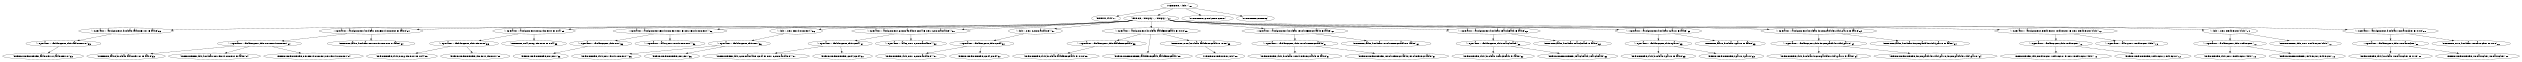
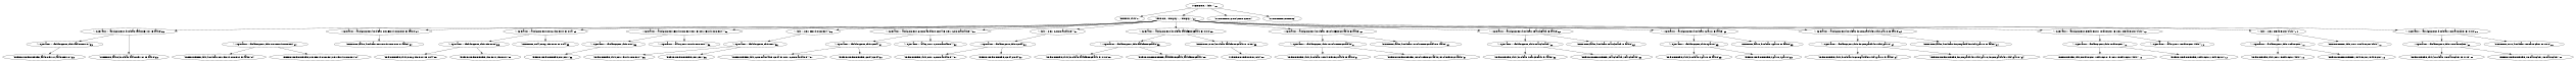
  digraph {
    n1 [label=<(METHOD,&lt;init&gt;)<SUB>87</SUB>>]
    n2 [label=<(PARAM,this)<SUB>87</SUB>>]
    n3 [label=<(BLOCK,&lt;empty&gt;,&lt;empty&gt;)<SUB>87</SUB>>]
    n4 [label=<(MODIFIER,CONSTRUCTOR)>]
    n5 [label=<(MODIFIER,PUBLIC)>]
    n6 [label=<(&lt;operator&gt;.assignment,boolean failOnError = false)<SUB>53</SUB>>]
    n7 [label=<(&lt;operator&gt;.assignment,boolean newEnvironment = false)<SUB>54</SUB>>]
    n8 [label=<(&lt;operator&gt;.assignment,Long timeout = null)<SUB>55</SUB>>]
    n9 [label=<(&lt;operator&gt;.assignment,Environment env = new Environment())<SUB>56</SUB>>]
    n10 [label=<(&lt;init&gt;,new Environment())<SUB>56</SUB>>]
    n11 [label=<(&lt;operator&gt;.assignment,Commandline cmdl = new Commandline())<SUB>57</SUB>>]
    n12 [label=<(&lt;init&gt;,new Commandline())<SUB>57</SUB>>]
    n13 [label=<(&lt;operator&gt;.assignment,boolean failIfExecFails = true)<SUB>59</SUB>>]
    n14 [label=<(&lt;operator&gt;.assignment,boolean resolveExecutable = false)<SUB>61</SUB>>]
    n15 [label=<(&lt;operator&gt;.assignment,boolean searchPath = false)<SUB>62</SUB>>]
    n16 [label=<(&lt;operator&gt;.assignment,boolean spawn = false)<SUB>63</SUB>>]
    n17 [label=<(&lt;operator&gt;.assignment,boolean incompatibleWithSpawn = false)<SUB>64</SUB>>]
    n18 [label=<(&lt;operator&gt;.assignment,Redirector redirector = new Redirector(this))<SUB>72</SUB>>]
    n19 [label=<(&lt;init&gt;,new Redirector(this))<SUB>74</SUB>>]
    n20 [label=<(&lt;operator&gt;.assignment,boolean vmLauncher = true)<SUB>80</SUB>>]
    n21 [label=<(METHOD_RETURN,void)<SUB>88</SUB>>]
    n22 [label=<(&lt;operator&gt;.fieldAccess,this.failOnError)<SUB>53</SUB>>]
    n23 [label=<(LITERAL,false,boolean failOnError = false)<SUB>53</SUB>>]
    n24 [label=<(&lt;operator&gt;.fieldAccess,this.newEnvironment)<SUB>54</SUB>>]
    n25 [label=<(LITERAL,false,boolean newEnvironment = false)<SUB>54</SUB>>]
    n26 [label=<(&lt;operator&gt;.fieldAccess,this.timeout)<SUB>55</SUB>>]
    n27 [label=<(LITERAL,null,Long timeout = null)<SUB>55</SUB>>]
    n28 [label=<(&lt;operator&gt;.fieldAccess,this.env)<SUB>56</SUB>>]
    n29 [label=<(&lt;operator&gt;.alloc,new Environment())<SUB>56</SUB>>]
    n30 [label=<(&lt;operator&gt;.fieldAccess,this.env)<SUB>56</SUB>>]
    n31 [label=<(&lt;operator&gt;.fieldAccess,this.cmdl)<SUB>57</SUB>>]
    n32 [label=<(&lt;operator&gt;.alloc,new Commandline())<SUB>57</SUB>>]
    n33 [label=<(&lt;operator&gt;.fieldAccess,this.cmdl)<SUB>57</SUB>>]
    n34 [label=<(&lt;operator&gt;.fieldAccess,this.failIfExecFails)<SUB>59</SUB>>]
    n35 [label=<(LITERAL,true,boolean failIfExecFails = true)<SUB>59</SUB>>]
    n36 [label=<(&lt;operator&gt;.fieldAccess,this.resolveExecutable)<SUB>61</SUB>>]
    n37 [label=<(LITERAL,false,boolean resolveExecutable = false)<SUB>61</SUB>>]
    n38 [label=<(&lt;operator&gt;.fieldAccess,this.searchPath)<SUB>62</SUB>>]
    n39 [label=<(LITERAL,false,boolean searchPath = false)<SUB>62</SUB>>]
    n40 [label=<(&lt;operator&gt;.fieldAccess,this.spawn)<SUB>63</SUB>>]
    n41 [label=<(LITERAL,false,boolean spawn = false)<SUB>63</SUB>>]
    n42 [label=<(&lt;operator&gt;.fieldAccess,this.incompatibleWithSpawn)<SUB>64</SUB>>]
    n43 [label=<(LITERAL,false,boolean incompatibleWithSpawn = false)<SUB>64</SUB>>]
    n44 [label=<(&lt;operator&gt;.fieldAccess,this.redirector)<SUB>72</SUB>>]
    n45 [label=<(&lt;operator&gt;.alloc,new Redirector(this))<SUB>72</SUB>>]
    n46 [label=<(&lt;operator&gt;.fieldAccess,this.redirector)<SUB>72</SUB>>]
    n47 [label=<(IDENTIFIER,this,new Redirector(this))<SUB>72</SUB>>]
    n48 [label=<(&lt;operator&gt;.fieldAccess,this.vmLauncher)<SUB>80</SUB>>]
    n49 [label=<(LITERAL,true,boolean vmLauncher = true)<SUB>80</SUB>>]
    n50 [label=<(FIELD_IDENTIFIER,failOnError,failOnError)<SUB>53</SUB>>]
    n51 [label=<(IDENTIFIER,this,boolean newEnvironment = false)<SUB>54</SUB>>]
    n52 [label=<(FIELD_IDENTIFIER,newEnvironment,newEnvironment)<SUB>54</SUB>>]
    n53 [label=<(IDENTIFIER,this,Long timeout = null)<SUB>55</SUB>>]
    n54 [label=<(FIELD_IDENTIFIER,timeout,timeout)<SUB>55</SUB>>]
    n55 [label=<(FIELD_IDENTIFIER,env,env)<SUB>56</SUB>>]
    n56 [label=<(IDENTIFIER,this,new Environment())<SUB>56</SUB>>]
    n57 [label=<(FIELD_IDENTIFIER,env,env)<SUB>56</SUB>>]
    n58 [label=<(IDENTIFIER,this,Commandline cmdl = new Commandline())<SUB>57</SUB>>]
    n59 [label=<(FIELD_IDENTIFIER,cmdl,cmdl)<SUB>57</SUB>>]
    n60 [label=<(IDENTIFIER,this,new Commandline())<SUB>57</SUB>>]
    n61 [label=<(FIELD_IDENTIFIER,cmdl,cmdl)<SUB>57</SUB>>]
    n62 [label=<(IDENTIFIER,this,boolean failIfExecFails = true)<SUB>59</SUB>>]
    n63 [label=<(FIELD_IDENTIFIER,failIfExecFails,failIfExecFails)<SUB>59</SUB>>]
    n64 [label=<(IDENTIFIER,this,boolean resolveExecutable = false)<SUB>61</SUB>>]
    n65 [label=<(FIELD_IDENTIFIER,resolveExecutable,resolveExecutable)<SUB>61</SUB>>]
    n66 [label=<(IDENTIFIER,this,boolean searchPath = false)<SUB>62</SUB>>]
    n67 [label=<(FIELD_IDENTIFIER,searchPath,searchPath)<SUB>62</SUB>>]
    n68 [label=<(IDENTIFIER,this,boolean spawn = false)<SUB>63</SUB>>]
    n69 [label=<(FIELD_IDENTIFIER,spawn,spawn)<SUB>63</SUB>>]
    n70 [label=<(IDENTIFIER,this,boolean incompatibleWithSpawn = false)<SUB>64</SUB>>]
    n71 [label=<(FIELD_IDENTIFIER,incompatibleWithSpawn,incompatibleWithSpawn)<SUB>64</SUB>>]
    n72 [label=<(IDENTIFIER,this,Redirector redirector = new Redirector(this))<SUB>72</SUB>>]
    n73 [label=<(FIELD_IDENTIFIER,redirector,redirector)<SUB>72</SUB>>]
    n74 [label=<(IDENTIFIER,this,new Redirector(this))<SUB>72</SUB>>]
    n75 [label=<(FIELD_IDENTIFIER,redirector,redirector)<SUB>72</SUB>>]
    n76 [label=<(IDENTIFIER,this,boolean vmLauncher = true)<SUB>80</SUB>>]
    n77 [label=<(FIELD_IDENTIFIER,vmLauncher,vmLauncher)<SUB>80</SUB>>]
    n1 -> n2
    n1 -> n3
    n1 -> n4
    n1 -> n5
    n3 -> n6
    n3 -> n7
    n3 -> n8
    n3 -> n9
    n3 -> n10
    n3 -> n11
    n3 -> n12
    n3 -> n13
    n3 -> n14
    n3 -> n15
    n3 -> n16
    n3 -> n17
    n3 -> n18
    n3 -> n19
    n3 -> n20
    n6 -> n22
-   n24 -> n23
-   n7 -> n24
+   n6 -> n23
    n7 -> n25
    n8 -> n26
    n8 -> n27
    n9 -> n28
    n9 -> n29
    n10 -> n30
    n11 -> n31
    n11 -> n32
    n12 -> n33
    n13 -> n34
    n13 -> n35
    n14 -> n36
    n14 -> n37
    n15 -> n38
    n15 -> n39
    n16 -> n40
    n16 -> n41
    n17 -> n42
    n17 -> n43
    n18 -> n44
    n18 -> n45
    n19 -> n46
    n19 -> n47
    n20 -> n48
    n20 -> n49
    n22 -> n50
    n24 -> n51
    n24 -> n52
    n26 -> n53
    n26 -> n54
    n28 -> n55
    n30 -> n56
    n30 -> n57
    n31 -> n58
    n31 -> n59
    n33 -> n60
    n33 -> n61
    n34 -> n62
-   n13 -> n63
+   n34 -> n63
    n35 -> n21
    n36 -> n64
    n36 -> n65
    n38 -> n66
    n38 -> n67
    n40 -> n68
    n40 -> n69
    n42 -> n70
    n42 -> n71
    n44 -> n72
    n44 -> n73
    n46 -> n74
    n46 -> n75
    n48 -> n76
    n48 -> n77
  }
